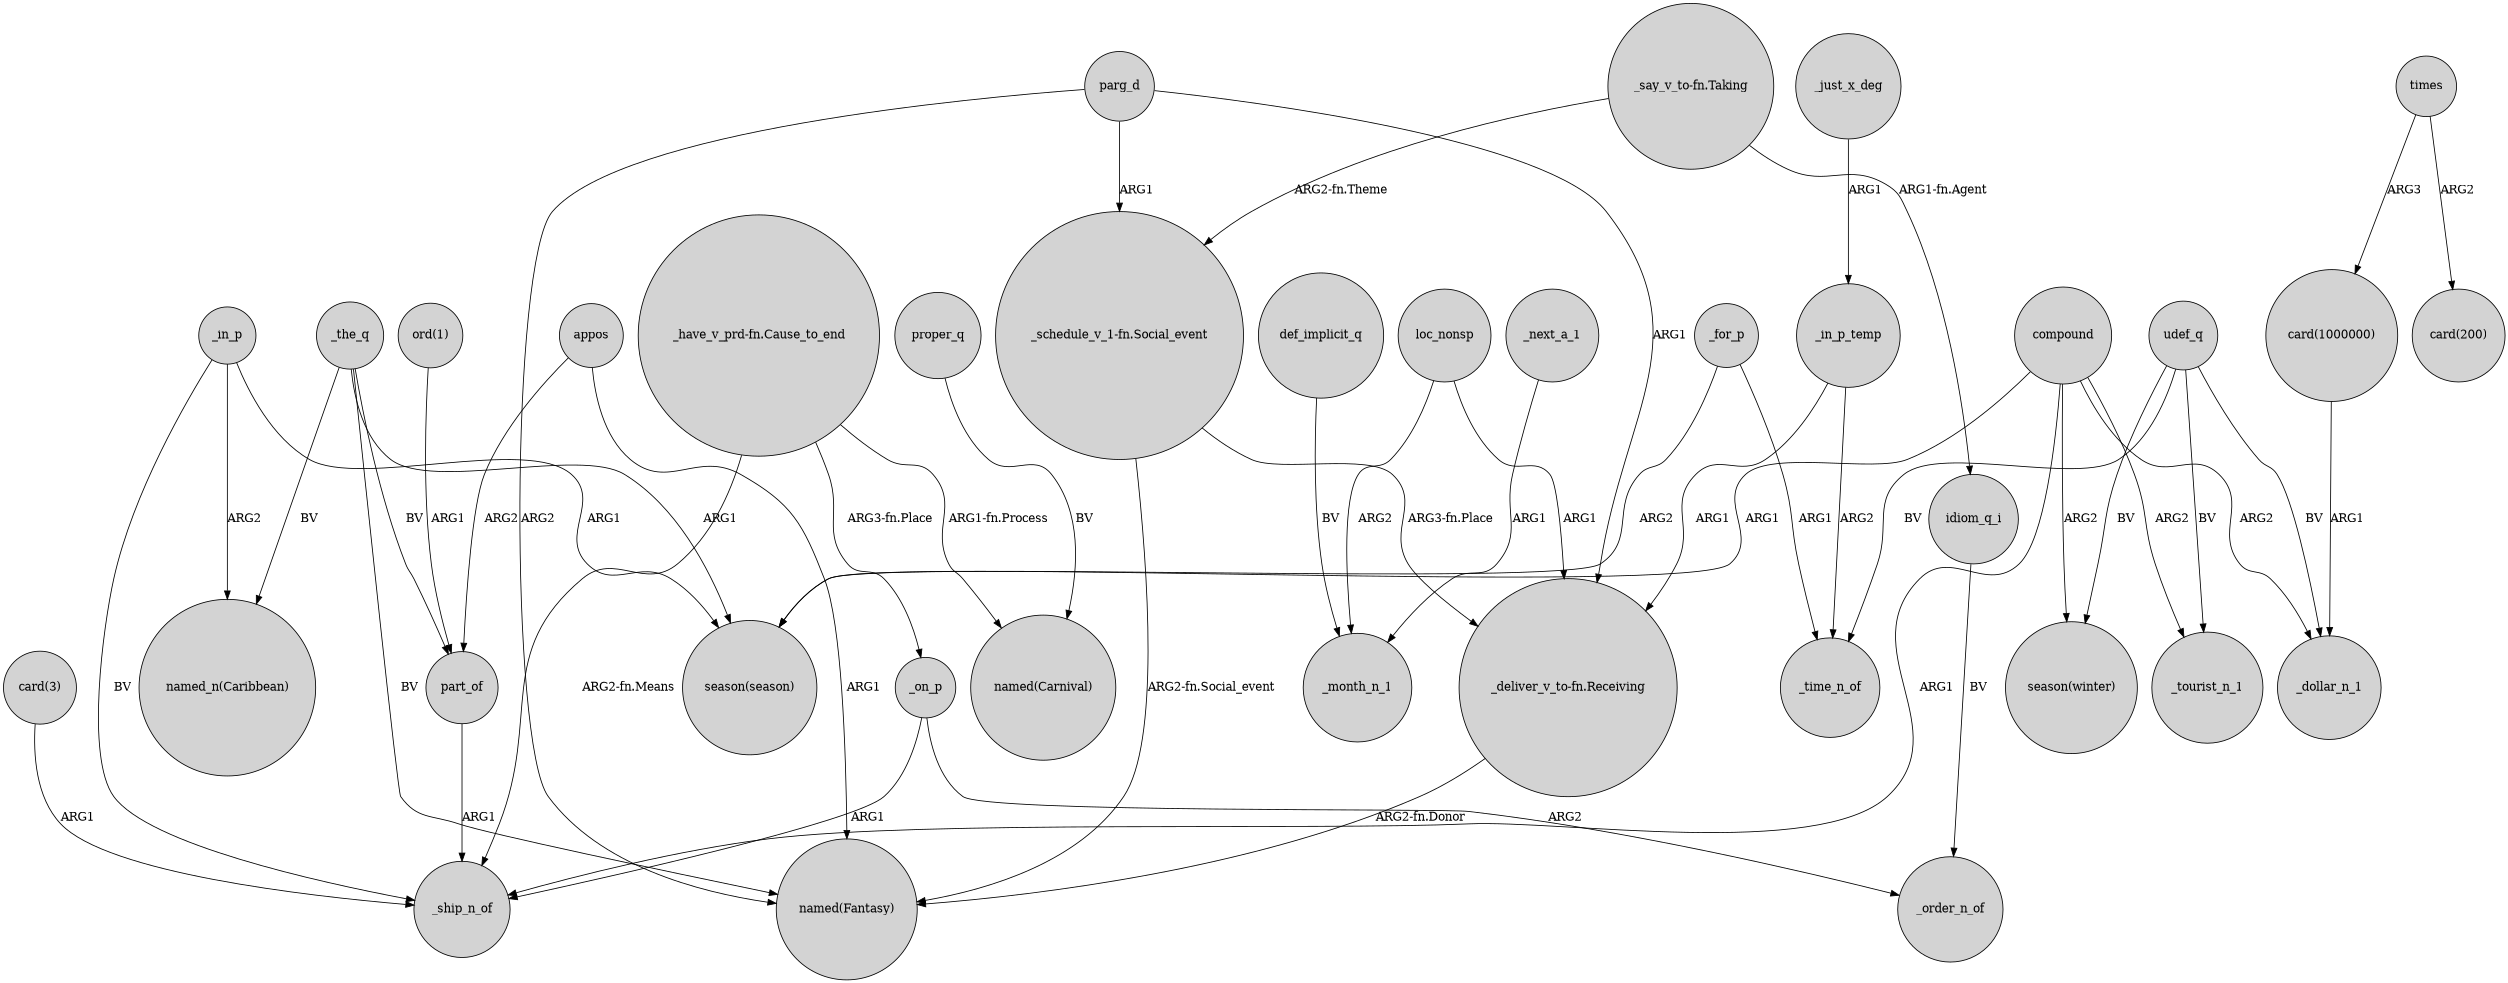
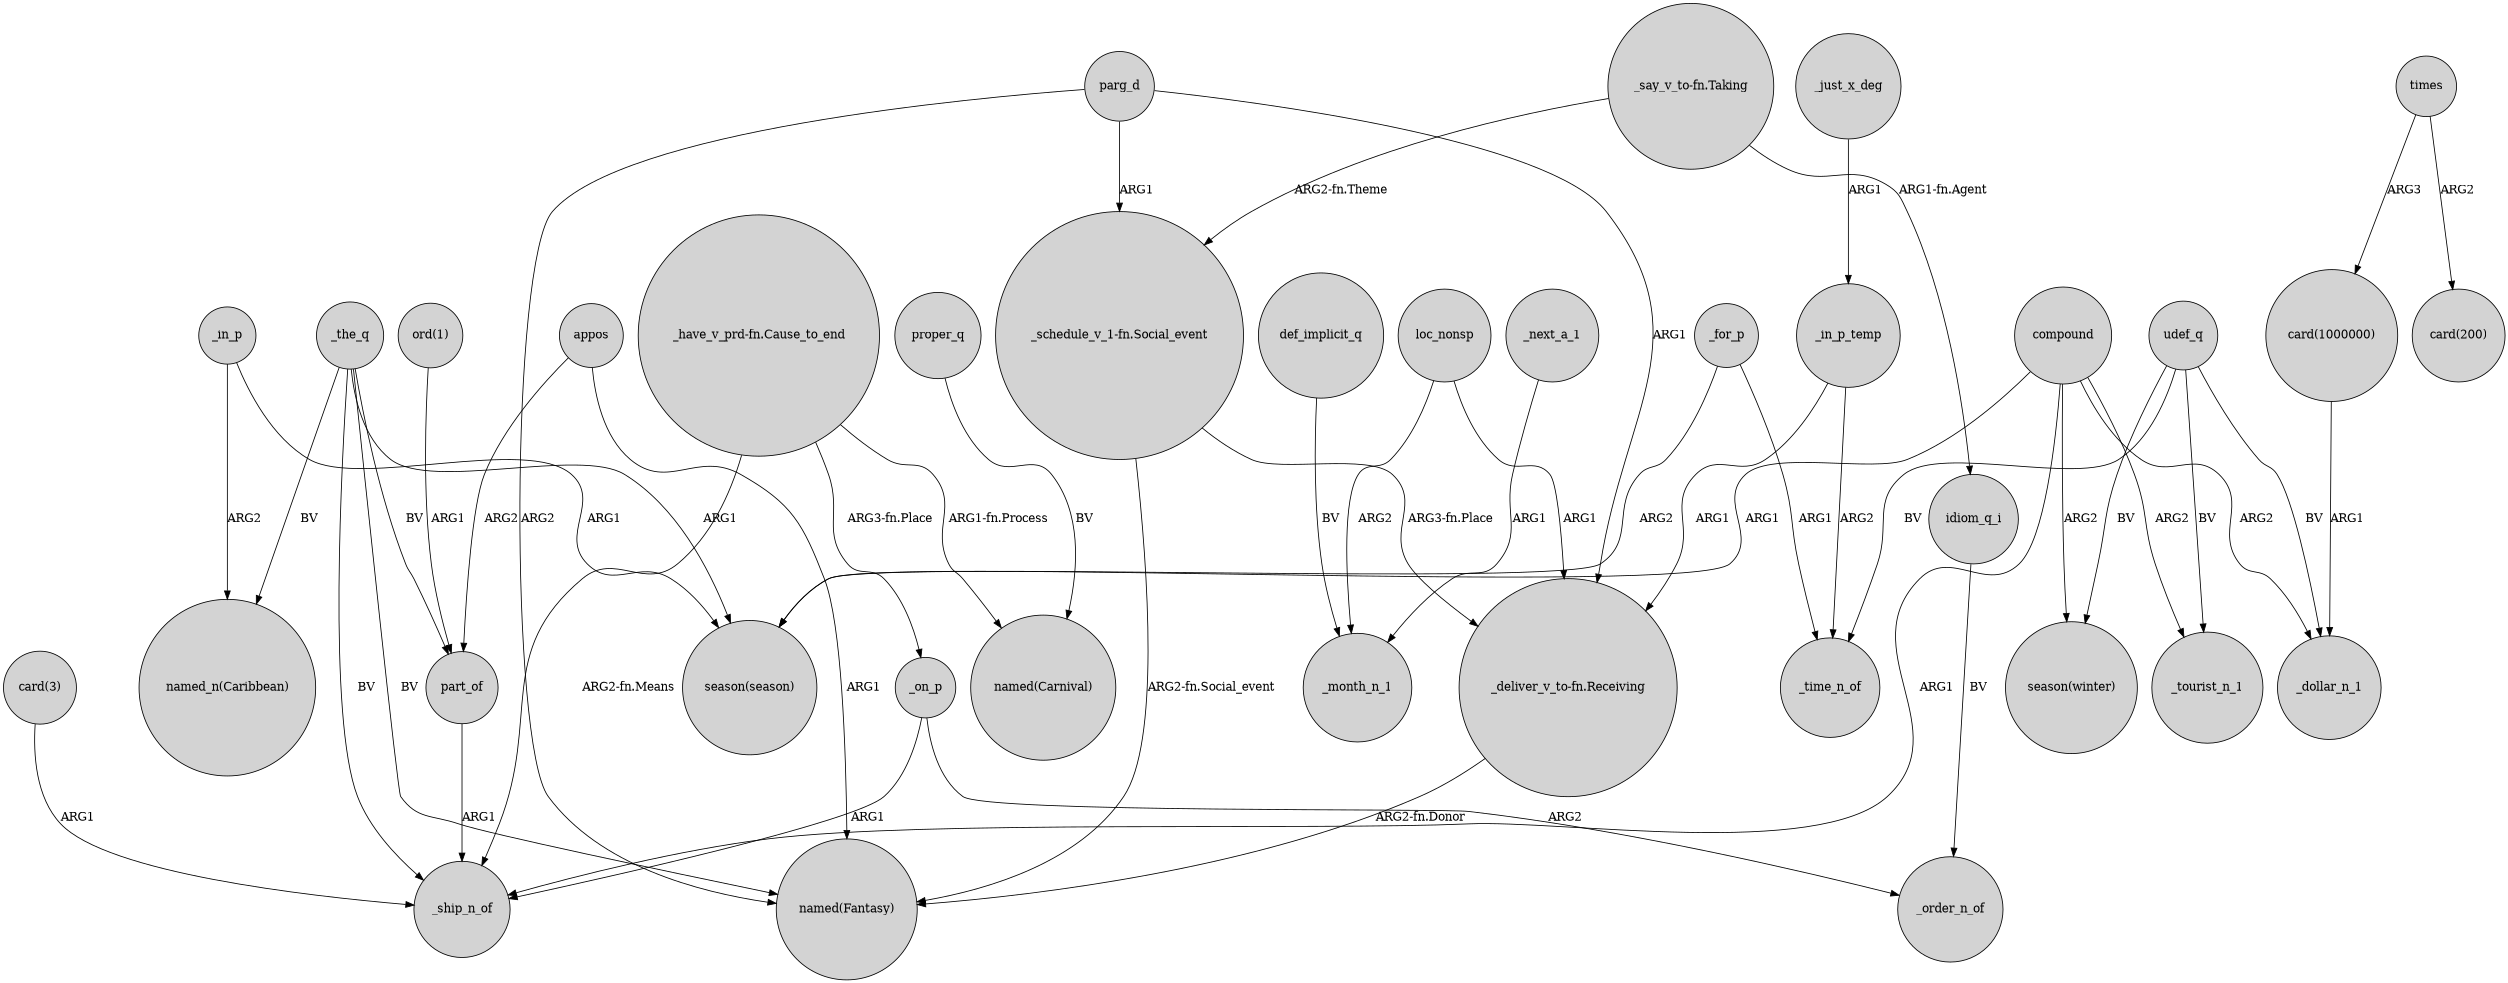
  digraph {
    node [shape=circle style=filled]
    _in_p
    "named_n(Caribbean)"
    "season(season)"
    "card(3)"
    _ship_n_of
    def_implicit_q
    _month_n_1
    _the_q
    part_of
    "named(Fantasy)"
    "_have_v_prd-fn.Cause_to_end"
    "named(Carnival)"
    _on_p
    _order_n_of
    loc_nonsp
    "_deliver_v_to-fn.Receiving"
    parg_d
    "_schedule_v_1-fn.Social_event"
    udef_q
    _time_n_of
    _tourist_n_1
    _dollar_n_1
    "season(winter)"
    _in_p_temp
    _just_x_deg
    compound
    appos
    times
    "card(1000000)"
    "card(200)"
    _next_a_1
    _for_p
    proper_q
    "_say_v_to-fn.Taking"
    idiom_q_i
    "ord(1)"
    _in_p -> "named_n(Caribbean)" [label=ARG2]
    _in_p -> "season(season)" [label=ARG1]
    "card(3)" -> _ship_n_of [label=ARG1]
    def_implicit_q -> _month_n_1 [label=BV]
    _the_q -> "named_n(Caribbean)" [label=BV]
    _the_q -> "season(season)" [label=ARG1]
-   _in_p -> _ship_n_of [label=BV]
+   _the_q -> _ship_n_of [label=BV]
    _the_q -> part_of [label=BV]
    _the_q -> "named(Fantasy)" [label=BV]
    part_of -> _ship_n_of [label=ARG1]
    "_have_v_prd-fn.Cause_to_end" -> _ship_n_of [label="ARG2-fn.Means"]
    "_have_v_prd-fn.Cause_to_end" -> "named(Carnival)" [label="ARG1-fn.Process"]
    "_have_v_prd-fn.Cause_to_end" -> _on_p [label="ARG3-fn.Place"]
    _on_p -> _ship_n_of [label=ARG1]
    _on_p -> _order_n_of [label=ARG2]
    loc_nonsp -> _month_n_1 [label=ARG2]
    loc_nonsp -> "_deliver_v_to-fn.Receiving" [label=ARG1]
    "_deliver_v_to-fn.Receiving" -> "named(Fantasy)" [label="ARG2-fn.Donor"]
    parg_d -> "named(Fantasy)" [label=ARG2]
    parg_d -> "_deliver_v_to-fn.Receiving" [label=ARG1]
    parg_d -> "_schedule_v_1-fn.Social_event" [label=ARG1]
    "_schedule_v_1-fn.Social_event" -> "named(Fantasy)" [label="ARG2-fn.Social_event"]
    "_schedule_v_1-fn.Social_event" -> "_deliver_v_to-fn.Receiving" [label="ARG3-fn.Place"]
    udef_q -> _time_n_of [label=BV]
    udef_q -> _tourist_n_1 [label=BV]
    udef_q -> _dollar_n_1 [label=BV]
    udef_q -> "season(winter)" [label=BV]
    _in_p_temp -> "_deliver_v_to-fn.Receiving" [label=ARG1]
    _in_p_temp -> _time_n_of [label=ARG2]
    _just_x_deg -> _in_p_temp [label=ARG1]
    compound -> "season(season)" [label=ARG1]
    compound -> _ship_n_of [label=ARG1]
    compound -> _tourist_n_1 [label=ARG2]
    compound -> _dollar_n_1 [label=ARG2]
    compound -> "season(winter)" [label=ARG2]
    appos -> part_of [label=ARG2]
    appos -> "named(Fantasy)" [label=ARG1]
    times -> "card(1000000)" [label=ARG3]
    times -> "card(200)" [label=ARG2]
    "card(1000000)" -> _dollar_n_1 [label=ARG1]
    _next_a_1 -> _month_n_1 [label=ARG1]
    _for_p -> "season(season)" [label=ARG2]
    _for_p -> _time_n_of [label=ARG1]
    proper_q -> "named(Carnival)" [label=BV]
    "_say_v_to-fn.Taking" -> "_schedule_v_1-fn.Social_event" [label="ARG2-fn.Theme"]
    "_say_v_to-fn.Taking" -> idiom_q_i [label="ARG1-fn.Agent"]
    idiom_q_i -> _order_n_of [label=BV]
    "ord(1)" -> part_of [label=ARG1]
  }
